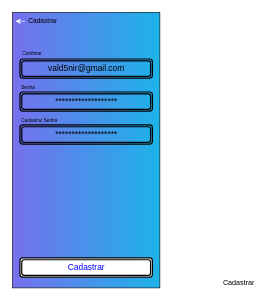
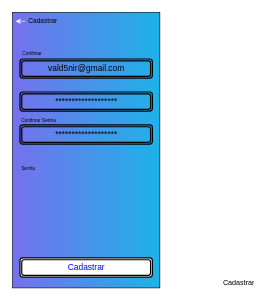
  <mxCell id="0" />
  <mxCell id="1" parent="0" />
  <mxCell id="2" value="" style="rounded=0;whiteSpace=wrap;html=1;gradientColor=#1CB3E8;fillColor=#7770ED;gradientDirection=east;" parent="1" vertex="1"><mxGeometry x="20" y="20" width="246" height="460" as="geometry" /></mxCell>
  <mxCell id="3" value="Cadastrar" style="text;html=1;strokeColor=none;fillColor=none;align=center;verticalAlign=middle;whiteSpace=wrap;overflow=hidden;fontSize=12;" parent="1" vertex="1"><mxGeometry x="358" y="462" width="80" height="20" as="geometry" /></mxCell>
  <mxCell id="4" value="Cadastrar" style="shape=ext;double=1;rounded=1;whiteSpace=wrap;html=1;fontSize=14;fillColor=#FFFFFF;strokeWidth=2;fontColor=#0000FF;labelBackgroundColor=none;" parent="1" vertex="1"><mxGeometry x="32.5" y="430" width="221" height="32" as="geometry" /></mxCell>
  <mxCell id="5" value="vald5nir@gmail.com" style="shape=ext;double=1;rounded=1;whiteSpace=wrap;html=1;fontSize=14;fillColor=none;strokeWidth=2;" parent="1" vertex="1"><mxGeometry x="32.5" y="98" width="221" height="32" as="geometry" /></mxCell>
  <mxCell id="6" value="*******************" style="shape=ext;double=1;rounded=1;whiteSpace=wrap;html=1;fontSize=14;fillColor=none;strokeWidth=2;perimeterSpacing=5;sketch=0;shadow=0;glass=0;" parent="1" vertex="1"><mxGeometry x="32.5" y="153" width="221" height="32" as="geometry" /></mxCell>
- <mxCell id="7" value="Senha" style="text;html=1;strokeColor=none;fillColor=none;align=left;verticalAlign=middle;whiteSpace=wrap;overflow=hidden;fontSize=8;" parent="1" vertex="1"><mxGeometry x="32.5" y="139" width="125" height="14" as="geometry" /></mxCell>
+ <mxCell id="7" value="Senha" style="text;html=1;strokeColor=none;fillColor=none;align=left;verticalAlign=middle;whiteSpace=wrap;overflow=hidden;fontSize=8;" parent="1" vertex="1"><mxGeometry x="32.5" y="274" width="125" height="14" as="geometry" /></mxCell>
  <mxCell id="8" value="Confimar" style="text;html=1;strokeColor=none;fillColor=none;align=left;verticalAlign=middle;whiteSpace=wrap;overflow=hidden;fontSize=8;" parent="1" vertex="1"><mxGeometry x="35" y="81" width="125" height="14" as="geometry" /></mxCell>
  <mxCell id="9" value="*******************" style="shape=ext;double=1;rounded=1;whiteSpace=wrap;html=1;fontSize=14;fillColor=none;strokeWidth=2;perimeterSpacing=5;sketch=0;shadow=0;glass=0;" parent="1" vertex="1"><mxGeometry x="32.5" y="208" width="221" height="32" as="geometry" /></mxCell>
- <mxCell id="10" value="Cadastrar Senha" style="text;html=1;strokeColor=none;fillColor=none;align=left;verticalAlign=middle;whiteSpace=wrap;overflow=hidden;fontSize=8;" parent="1" vertex="1"><mxGeometry x="32.5" y="194" width="125" height="14" as="geometry" /></mxCell>
+ <mxCell id="10" value="Confimar Senha" style="text;html=1;strokeColor=none;fillColor=none;align=left;verticalAlign=middle;whiteSpace=wrap;overflow=hidden;fontSize=8;" parent="1" vertex="1"><mxGeometry x="32.5" y="194" width="125" height="14" as="geometry" /></mxCell>
  <mxCell id="11" style="edgeStyle=none;html=1;fontSize=11;startSize=0;strokeColor=#FFFFFF;strokeWidth=1;fillColor=#000000;" parent="1" source="12" edge="1"><mxGeometry relative="1" as="geometry"><mxPoint x="25" y="35" as="targetPoint" /></mxGeometry></mxCell>
  <mxCell id="12" value="Cadastrar" style="text;html=1;strokeColor=none;fillColor=none;align=center;verticalAlign=middle;whiteSpace=wrap;rounded=0;fontSize=11;" parent="1" vertex="1"><mxGeometry x="41" y="25" width="60" height="20" as="geometry" /></mxCell>
